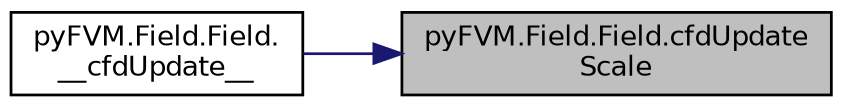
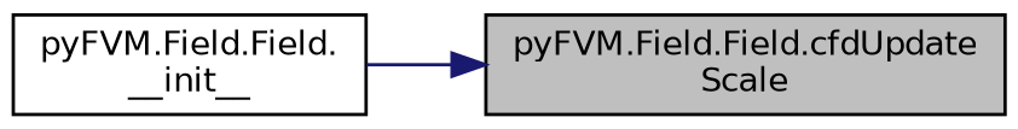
  digraph {
    rankdir=RL
    node [color=black fontname=Helvetica fontsize=10 shape=record style=filled]
    n1 [fillcolor=grey75 fontcolor=black height=0.2 label="pyFVM.Field.Field.cfdUpdate\lScale" width=0.4]
-   n2 [fillcolor=white height=0.2 label="pyFVM.Field.Field.\l__cfdUpdate__" width=0.4]
+   n2 [fillcolor=white height=0.2 label="pyFVM.Field.Field.\l__init__" width=0.4]
    n1 -> n2 [color=midnightblue dir=back fontname=Helvetica fontsize=10 labelfontname=Helvetica labelfontsize=10 style=solid]
  }
